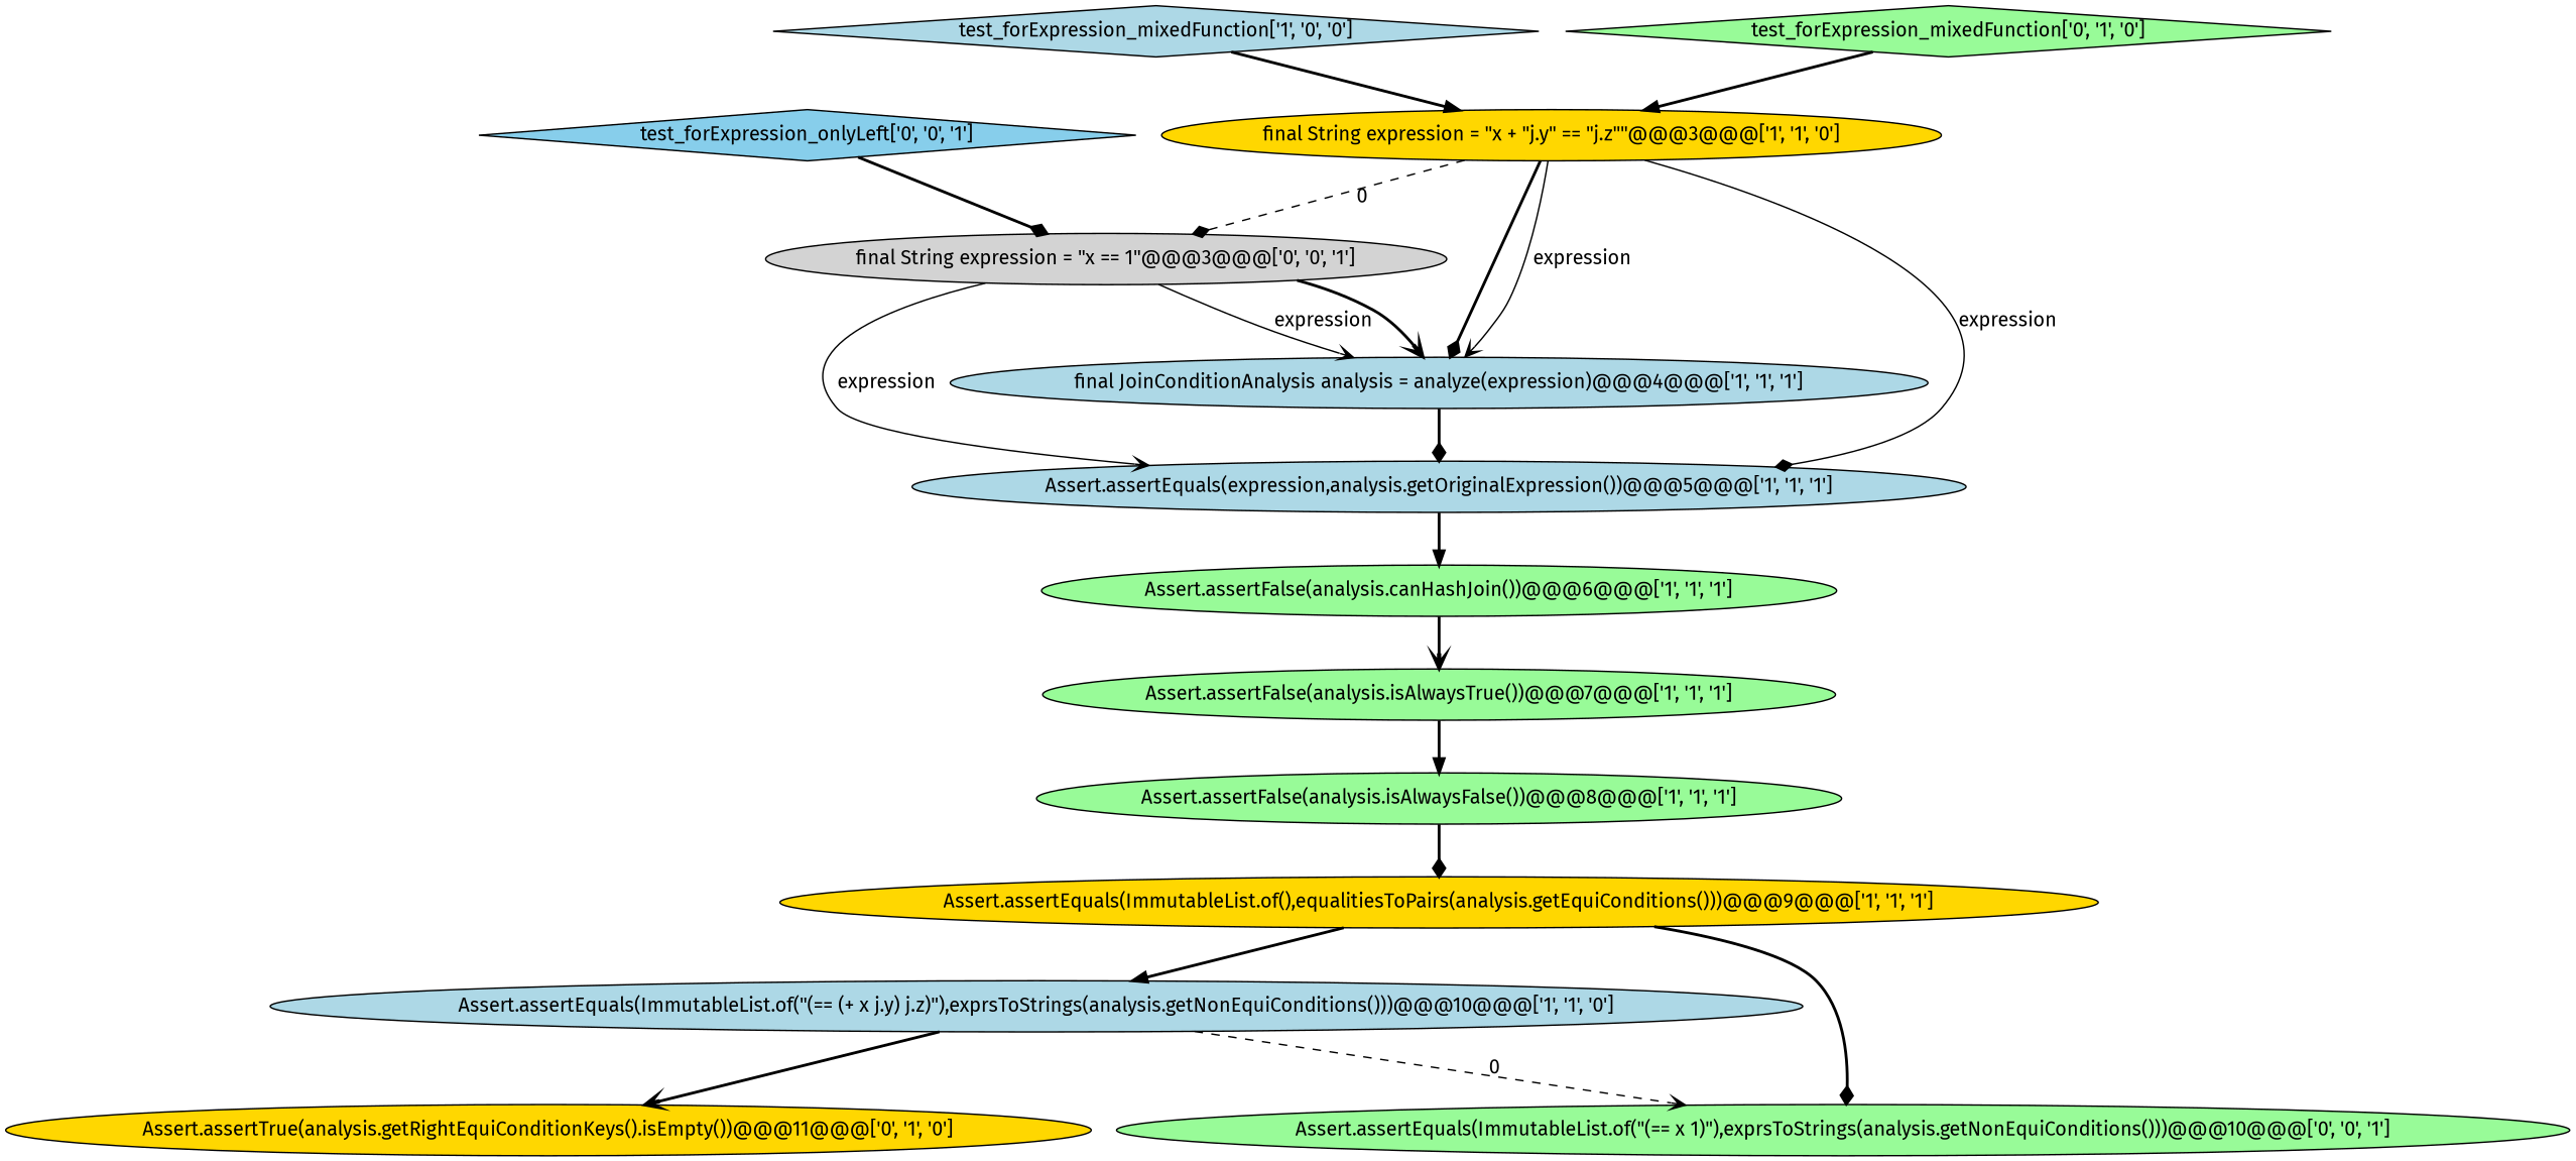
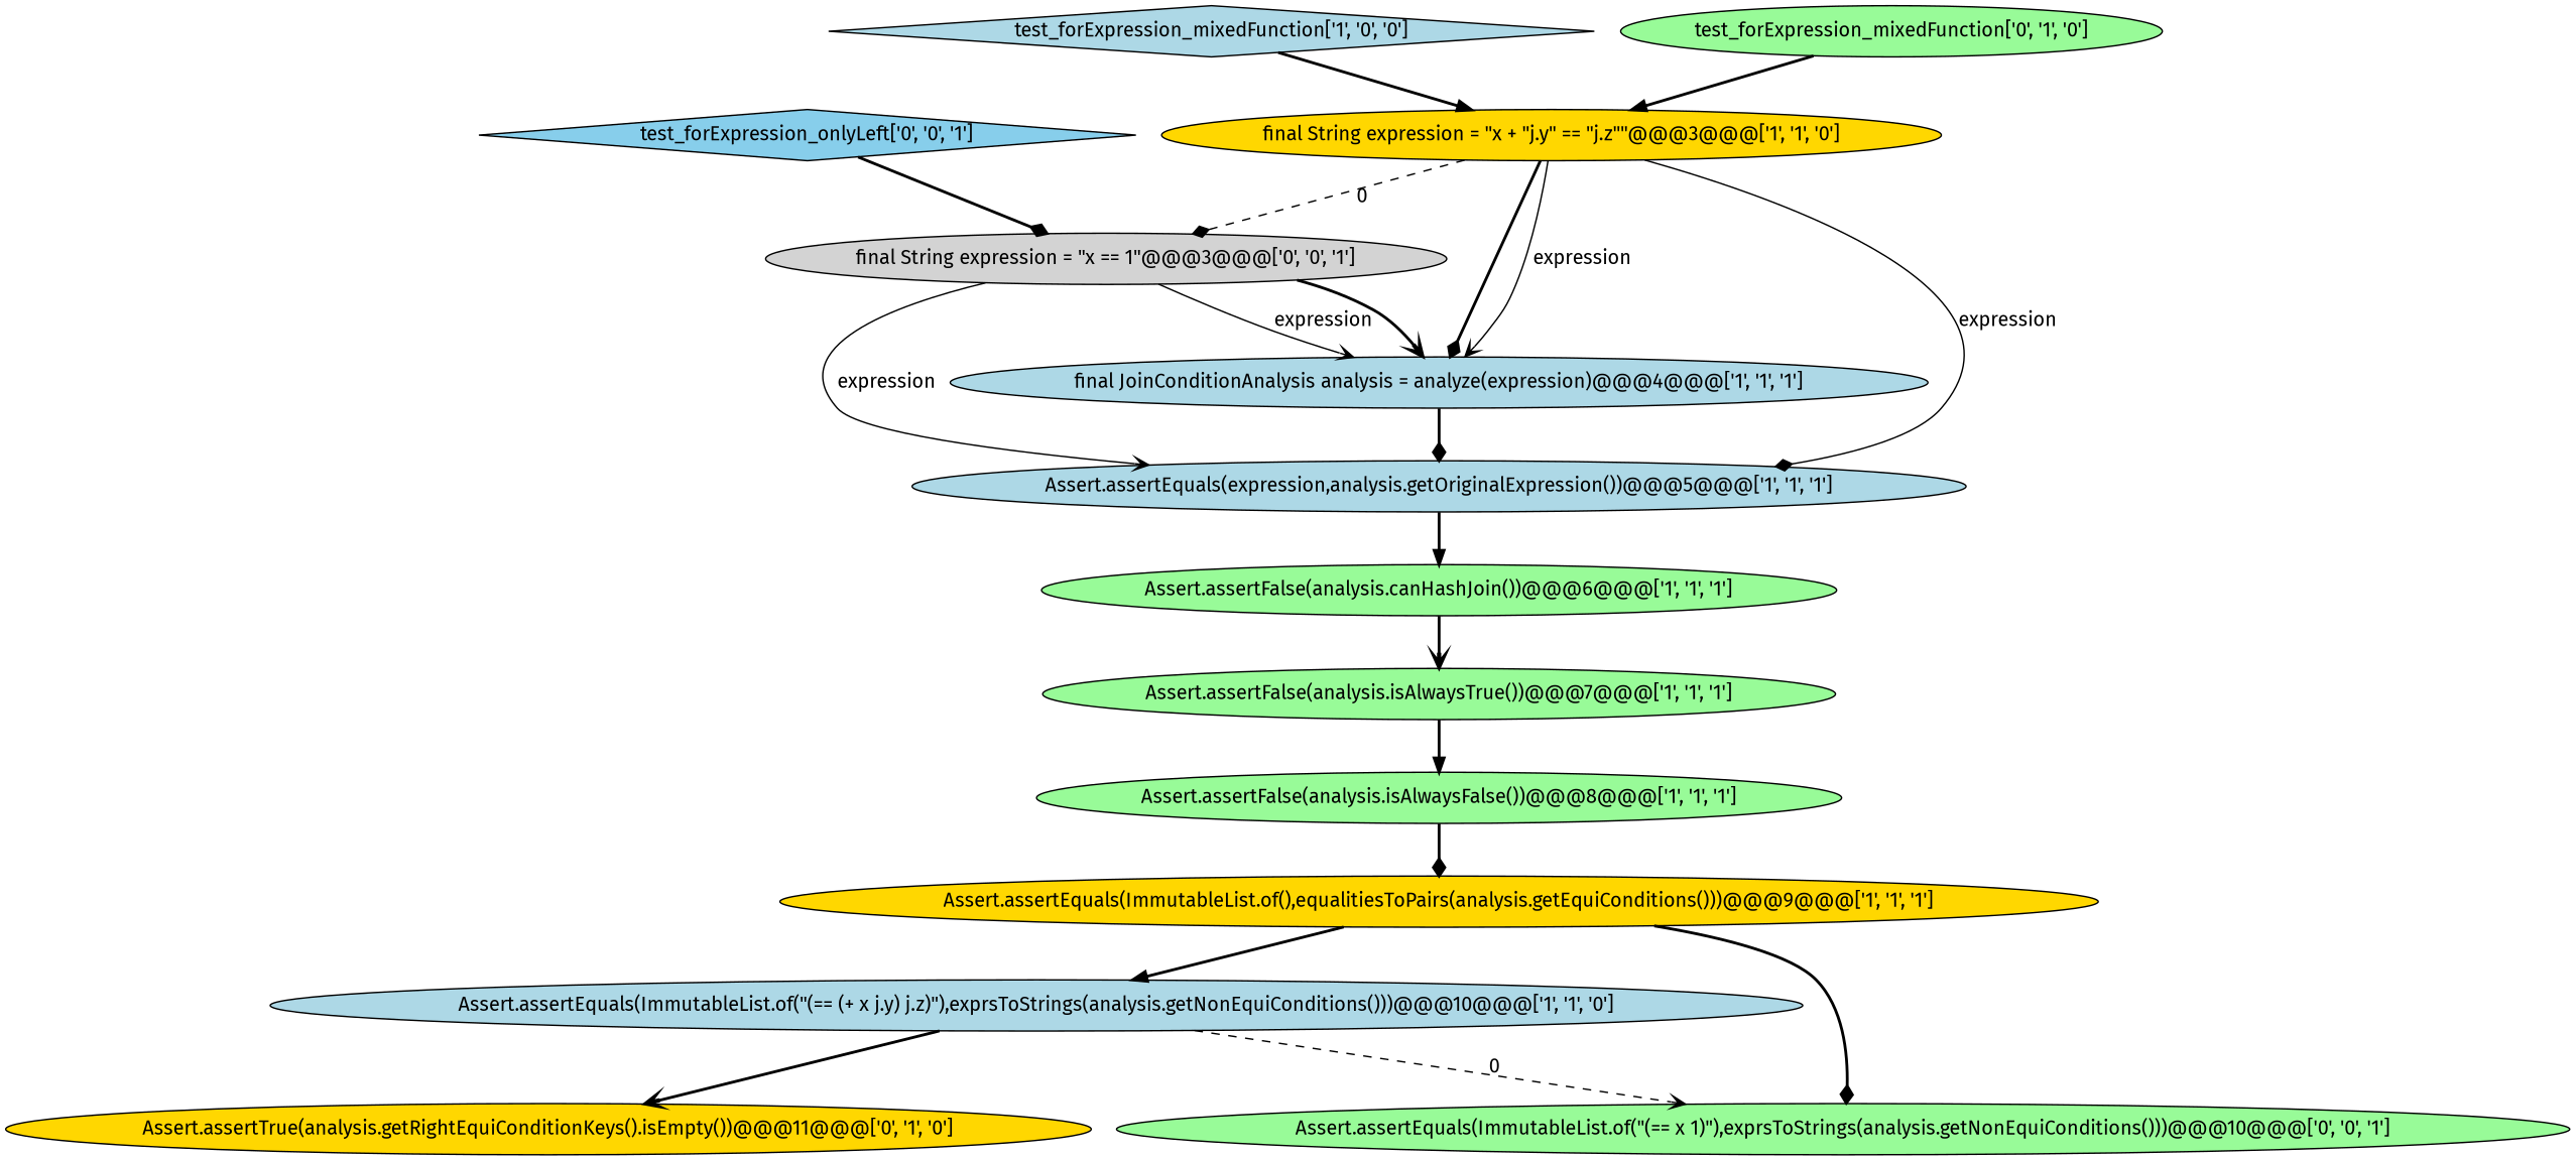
  digraph {
    fontname="Fira Sans"
    node [fillcolor=palegreen shape=ellipse style=filled fontname="Fira Sans"]
    edge [style=bold arrowhead=diamond fontname="Fira Sans"]
    n1 [fillcolor=skyblue label="test_forExpression_onlyLeft['0', '0', '1']" shape=diamond]
    n2 [fillcolor=lightgrey label="final String expression = \"x == 1\"@@@3@@@['0', '0', '1']"]
    n3 [fillcolor=lightblue label="Assert.assertEquals(expression,analysis.getOriginalExpression())@@@5@@@['1', '1', '1']"]
    n4 [fillcolor=lightblue label="final JoinConditionAnalysis analysis = analyze(expression)@@@4@@@['1', '1', '1']"]
    n5 [label="Assert.assertFalse(analysis.canHashJoin())@@@6@@@['1', '1', '1']"]
    n6 [fillcolor=lightblue label="test_forExpression_mixedFunction['1', '0', '0']" shape=diamond]
    n7 [fillcolor=gold label="final String expression = \"x + \"j.y\" == \"j.z\"\"@@@3@@@['1', '1', '0']"]
    n8 [label="Assert.assertFalse(analysis.isAlwaysTrue())@@@7@@@['1', '1', '1']"]
    n9 [label="Assert.assertFalse(analysis.isAlwaysFalse())@@@8@@@['1', '1', '1']"]
    n10 [fillcolor=lightblue label="Assert.assertEquals(ImmutableList.of(\"(== (+ x j.y) j.z)\"),exprsToStrings(analysis.getNonEquiConditions()))@@@10@@@['1', '1', '0']"]
    n11 [fillcolor=gold label="Assert.assertTrue(analysis.getRightEquiConditionKeys().isEmpty())@@@11@@@['0', '1', '0']"]
    n12 [label="Assert.assertEquals(ImmutableList.of(\"(== x 1)\"),exprsToStrings(analysis.getNonEquiConditions()))@@@10@@@['0', '0', '1']"]
    n13 [fillcolor=gold label="Assert.assertEquals(ImmutableList.of(),equalitiesToPairs(analysis.getEquiConditions()))@@@9@@@['1', '1', '1']"]
-   n14 [label="test_forExpression_mixedFunction['0', '1', '0']" shape=diamond]
+   n14 [label="test_forExpression_mixedFunction['0', '1', '0']"]
    n1 -> n2
    n2 -> n3 [label=expression style=solid arrowhead=vee]
    n2 -> n4 [label=expression style=solid arrowhead=vee]
    n2 -> n4 [arrowhead=vee]
    n3 -> n5 [arrowhead=normal]
    n4 -> n3
    n5 -> n8 [arrowhead=vee]
    n6 -> n7 [arrowhead=normal]
    n7 -> n2 [label=0 style=dashed]
    n7 -> n3 [label=expression style=solid]
    n7 -> n4
    n7 -> n4 [label=expression style=solid arrowhead=vee]
    n8 -> n9 [arrowhead=normal]
    n9 -> n13
    n10 -> n11 [arrowhead=vee]
    n10 -> n12 [label=0 style=dashed arrowhead=vee]
    n13 -> n10 [arrowhead=normal]
    n13 -> n12
    n14 -> n7 [arrowhead=normal]
  }
